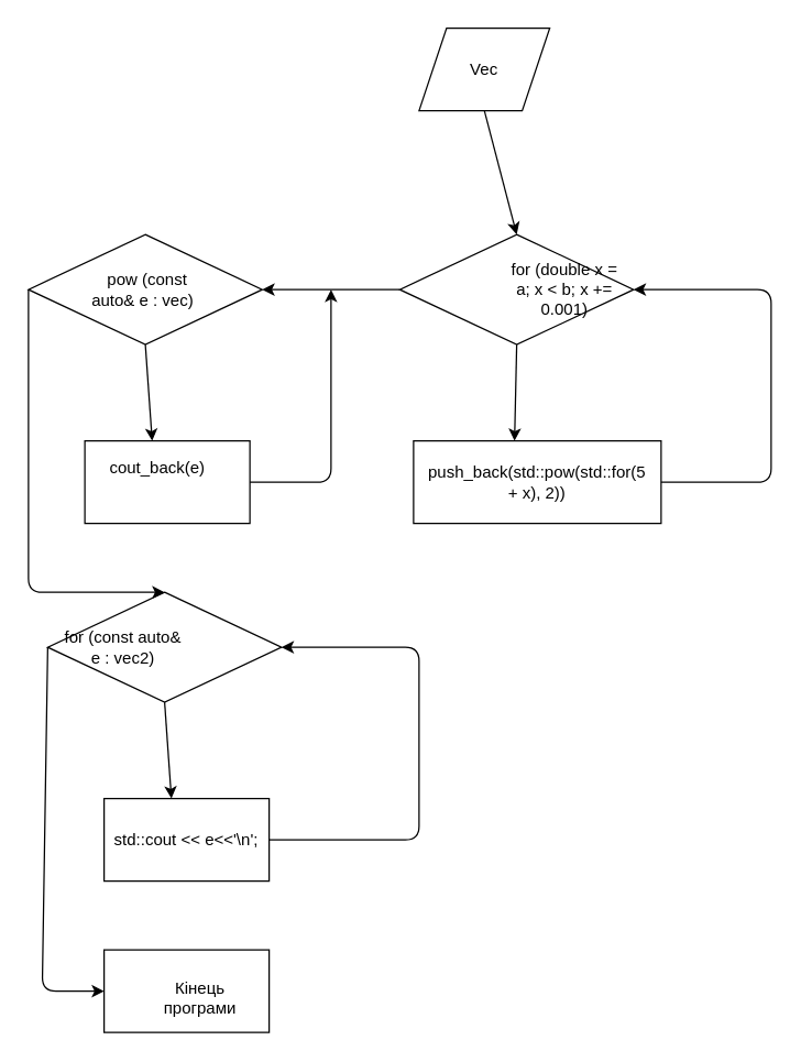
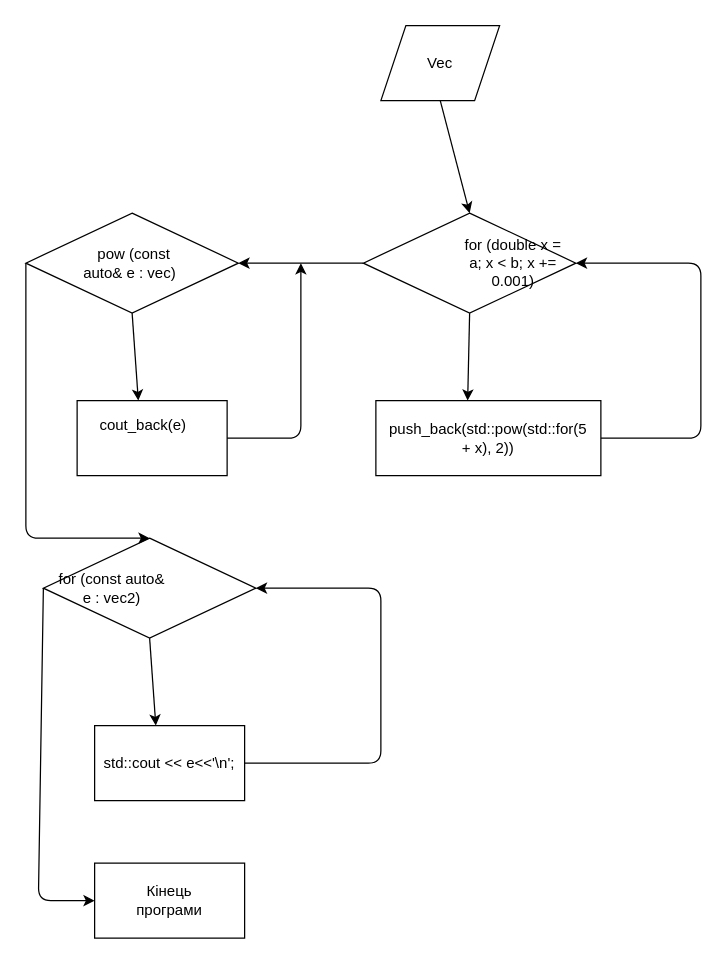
  <mxCell id="0" />
  <mxCell id="1" parent="0" />
  <mxCell id="2" value="" style="rhombus;whiteSpace=wrap;html=1;" vertex="1" parent="1"><mxGeometry x="290" y="170" width="170" height="80" as="geometry" /></mxCell>
  <mxCell id="3" value="Vec" style="shape=parallelogram;perimeter=parallelogramPerimeter;whiteSpace=wrap;html=1;fixedSize=1;" vertex="1" parent="1"><mxGeometry x="304" y="20" width="95" height="60" as="geometry" /></mxCell>
  <mxCell id="4" value="Text" style="text;html=1;strokeColor=none;fillColor=none;align=center;verticalAlign=middle;whiteSpace=wrap;rounded=0;" vertex="1" parent="1"><mxGeometry x="364" y="330" width="40" height="20" as="geometry" /></mxCell>
  <mxCell id="5" value="" style="endArrow=classic;html=1;exitX=0.5;exitY=1;exitDx=0;exitDy=0;entryX=0.5;entryY=0;entryDx=0;entryDy=0;" edge="1" parent="1" source="3" target="2"><mxGeometry width="50" height="50" relative="1" as="geometry"><mxPoint x="340" y="330" as="sourcePoint" /><mxPoint x="390" y="280" as="targetPoint" /></mxGeometry></mxCell>
  <mxCell id="6" value="for (double x = a; x &lt; b; x += 0.001)" style="text;html=1;strokeColor=none;fillColor=none;align=center;verticalAlign=middle;whiteSpace=wrap;rounded=0;" vertex="1" parent="1"><mxGeometry x="366" y="200" width="88" height="20" as="geometry" /></mxCell>
  <mxCell id="7" value="" style="endArrow=classic;html=1;exitX=0;exitY=0.5;exitDx=0;exitDy=0;entryX=1;entryY=0.5;entryDx=0;entryDy=0;" edge="1" parent="1" source="2" target="12"><mxGeometry width="50" height="50" relative="1" as="geometry"><mxPoint x="280" y="120" as="sourcePoint" /><mxPoint x="200" y="120" as="targetPoint" /></mxGeometry></mxCell>
  <mxCell id="8" value="" style="rounded=0;whiteSpace=wrap;html=1;" vertex="1" parent="1"><mxGeometry x="300" y="320" width="180" height="60" as="geometry" /></mxCell>
  <mxCell id="9" value="" style="endArrow=classic;html=1;exitX=0.5;exitY=1;exitDx=0;exitDy=0;entryX=0.408;entryY=0;entryDx=0;entryDy=0;entryPerimeter=0;" edge="1" parent="1" source="2" target="8"><mxGeometry width="50" height="50" relative="1" as="geometry"><mxPoint x="340" y="330" as="sourcePoint" /><mxPoint x="390" y="280" as="targetPoint" /></mxGeometry></mxCell>
  <mxCell id="10" value="" style="endArrow=classic;html=1;exitX=1;exitY=0.5;exitDx=0;exitDy=0;entryX=1;entryY=0.5;entryDx=0;entryDy=0;" edge="1" parent="1" source="8" target="2"><mxGeometry width="50" height="50" relative="1" as="geometry"><mxPoint x="480" y="360" as="sourcePoint" /><mxPoint x="530" y="350" as="targetPoint" /><Array as="points"><mxPoint x="560" y="350" /><mxPoint x="560" y="210" /></Array></mxGeometry></mxCell>
  <mxCell id="11" value="push_back(std::pow(std::for(5 + x), 2))" style="text;html=1;strokeColor=none;fillColor=none;align=center;verticalAlign=middle;whiteSpace=wrap;rounded=0;" vertex="1" parent="1"><mxGeometry x="360" y="330" width="60" height="40" as="geometry" /></mxCell>
  <mxCell id="12" value="" style="rhombus;whiteSpace=wrap;html=1;" vertex="1" parent="1"><mxGeometry x="20" y="170" width="170" height="80" as="geometry" /></mxCell>
  <mxCell id="13" value="Text" style="text;html=1;strokeColor=none;fillColor=none;align=center;verticalAlign=middle;whiteSpace=wrap;rounded=0;" vertex="1" parent="1"><mxGeometry x="94" y="330" width="40" height="20" as="geometry" /></mxCell>
  <mxCell id="14" value="&amp;nbsp;pow (const auto&amp;amp; e : vec)&amp;nbsp;" style="text;html=1;strokeColor=none;fillColor=none;align=center;verticalAlign=middle;whiteSpace=wrap;rounded=0;" vertex="1" parent="1"><mxGeometry x="61" y="200" width="88" height="20" as="geometry" /></mxCell>
  <mxCell id="15" value="" style="rounded=0;whiteSpace=wrap;html=1;" vertex="1" parent="1"><mxGeometry x="61" y="320" width="120" height="60" as="geometry" /></mxCell>
  <mxCell id="16" value="" style="endArrow=classic;html=1;exitX=0.5;exitY=1;exitDx=0;exitDy=0;entryX=0.408;entryY=0;entryDx=0;entryDy=0;entryPerimeter=0;" edge="1" parent="1" source="12" target="15"><mxGeometry width="50" height="50" relative="1" as="geometry"><mxPoint x="70" y="330" as="sourcePoint" /><mxPoint x="120" y="280" as="targetPoint" /></mxGeometry></mxCell>
  <mxCell id="17" value="cout_back(e)" style="text;html=1;strokeColor=none;fillColor=none;align=center;verticalAlign=middle;whiteSpace=wrap;rounded=0;" vertex="1" parent="1"><mxGeometry x="94" y="330" width="40" height="20" as="geometry" /></mxCell>
  <mxCell id="18" value="" style="endArrow=classic;html=1;exitX=1;exitY=0.5;exitDx=0;exitDy=0;" edge="1" parent="1" source="15"><mxGeometry width="50" height="50" relative="1" as="geometry"><mxPoint x="340" y="300" as="sourcePoint" /><mxPoint x="240" y="210" as="targetPoint" /><Array as="points"><mxPoint x="240" y="350" /></Array></mxGeometry></mxCell>
  <mxCell id="19" value="" style="rhombus;whiteSpace=wrap;html=1;" vertex="1" parent="1"><mxGeometry x="34" y="430" width="170" height="80" as="geometry" /></mxCell>
  <mxCell id="20" value="Text" style="text;html=1;strokeColor=none;fillColor=none;align=center;verticalAlign=middle;whiteSpace=wrap;rounded=0;" vertex="1" parent="1"><mxGeometry x="108" y="590" width="40" height="20" as="geometry" /></mxCell>
  <mxCell id="21" value="for (const auto&amp;amp; e : vec2)" style="text;html=1;strokeColor=none;fillColor=none;align=center;verticalAlign=middle;whiteSpace=wrap;rounded=0;" vertex="1" parent="1"><mxGeometry x="45" y="460" width="88" height="20" as="geometry" /></mxCell>
  <mxCell id="22" value="" style="rounded=0;whiteSpace=wrap;html=1;" vertex="1" parent="1"><mxGeometry x="75" y="580" width="120" height="60" as="geometry" /></mxCell>
  <mxCell id="23" value="" style="endArrow=classic;html=1;exitX=0.5;exitY=1;exitDx=0;exitDy=0;entryX=0.408;entryY=0;entryDx=0;entryDy=0;entryPerimeter=0;" edge="1" parent="1" source="19" target="22"><mxGeometry width="50" height="50" relative="1" as="geometry"><mxPoint x="84" y="590" as="sourcePoint" /><mxPoint x="134" y="540" as="targetPoint" /></mxGeometry></mxCell>
  <mxCell id="24" value="" style="endArrow=classic;html=1;exitX=1;exitY=0.5;exitDx=0;exitDy=0;entryX=1;entryY=0.5;entryDx=0;entryDy=0;" edge="1" parent="1" source="22" target="19"><mxGeometry width="50" height="50" relative="1" as="geometry"><mxPoint x="224" y="620" as="sourcePoint" /><mxPoint x="274" y="610" as="targetPoint" /><Array as="points"><mxPoint x="304" y="610" /><mxPoint x="304" y="470" /></Array></mxGeometry></mxCell>
  <mxCell id="25" value="" style="endArrow=classic;html=1;exitX=0;exitY=0.5;exitDx=0;exitDy=0;entryX=0.5;entryY=0;entryDx=0;entryDy=0;" edge="1" parent="1" source="12" target="19"><mxGeometry width="50" height="50" relative="1" as="geometry"><mxPoint x="340" y="300" as="sourcePoint" /><mxPoint x="10" y="420" as="targetPoint" /><Array as="points"><mxPoint x="20" y="430" /></Array></mxGeometry></mxCell>
  <mxCell id="26" value="std::cout &amp;lt;&amp;lt; e&amp;lt;&amp;lt;'\n';" style="text;html=1;strokeColor=none;fillColor=none;align=center;verticalAlign=middle;whiteSpace=wrap;rounded=0;" vertex="1" parent="1"><mxGeometry x="80" y="600" width="110" height="20" as="geometry" /></mxCell>
  <mxCell id="27" value="" style="rounded=0;whiteSpace=wrap;html=1;" vertex="1" parent="1"><mxGeometry x="75" y="690" width="120" height="60" as="geometry" /></mxCell>
  <mxCell id="28" value="" style="endArrow=classic;html=1;exitX=0;exitY=0.5;exitDx=0;exitDy=0;entryX=0;entryY=0.5;entryDx=0;entryDy=0;" edge="1" parent="1" source="19" target="27"><mxGeometry width="50" height="50" relative="1" as="geometry"><mxPoint x="340" y="490" as="sourcePoint" /><mxPoint x="30" y="730" as="targetPoint" /><Array as="points"><mxPoint x="30" y="720" /></Array></mxGeometry></mxCell>
- <mxCell id="29" value="Кінець програми" style="text;html=1;strokeColor=none;fillColor=none;align=center;verticalAlign=middle;whiteSpace=wrap;rounded=0;" vertex="1" parent="1"><mxGeometry x="125" y="715" width="40" height="20" as="geometry" /></mxCell>
+ <mxCell id="29" value="Кінець програми" style="text;html=1;strokeColor=none;fillColor=none;align=center;verticalAlign=middle;whiteSpace=wrap;rounded=0;" vertex="1" parent="1"><mxGeometry x="115" y="710" width="40" height="20" as="geometry" /></mxCell>
